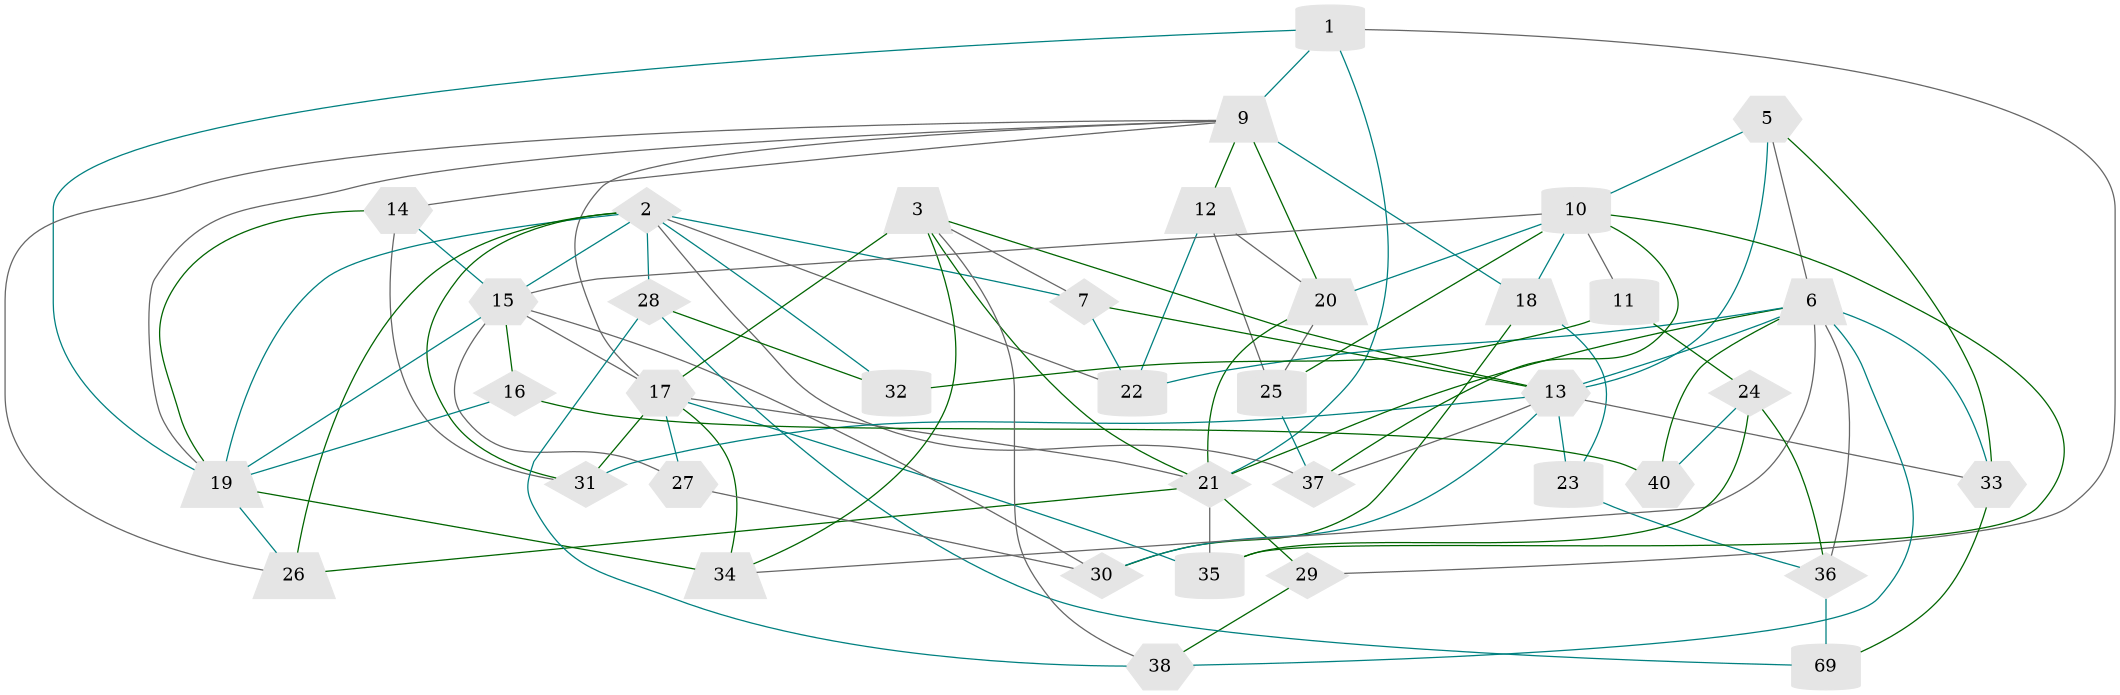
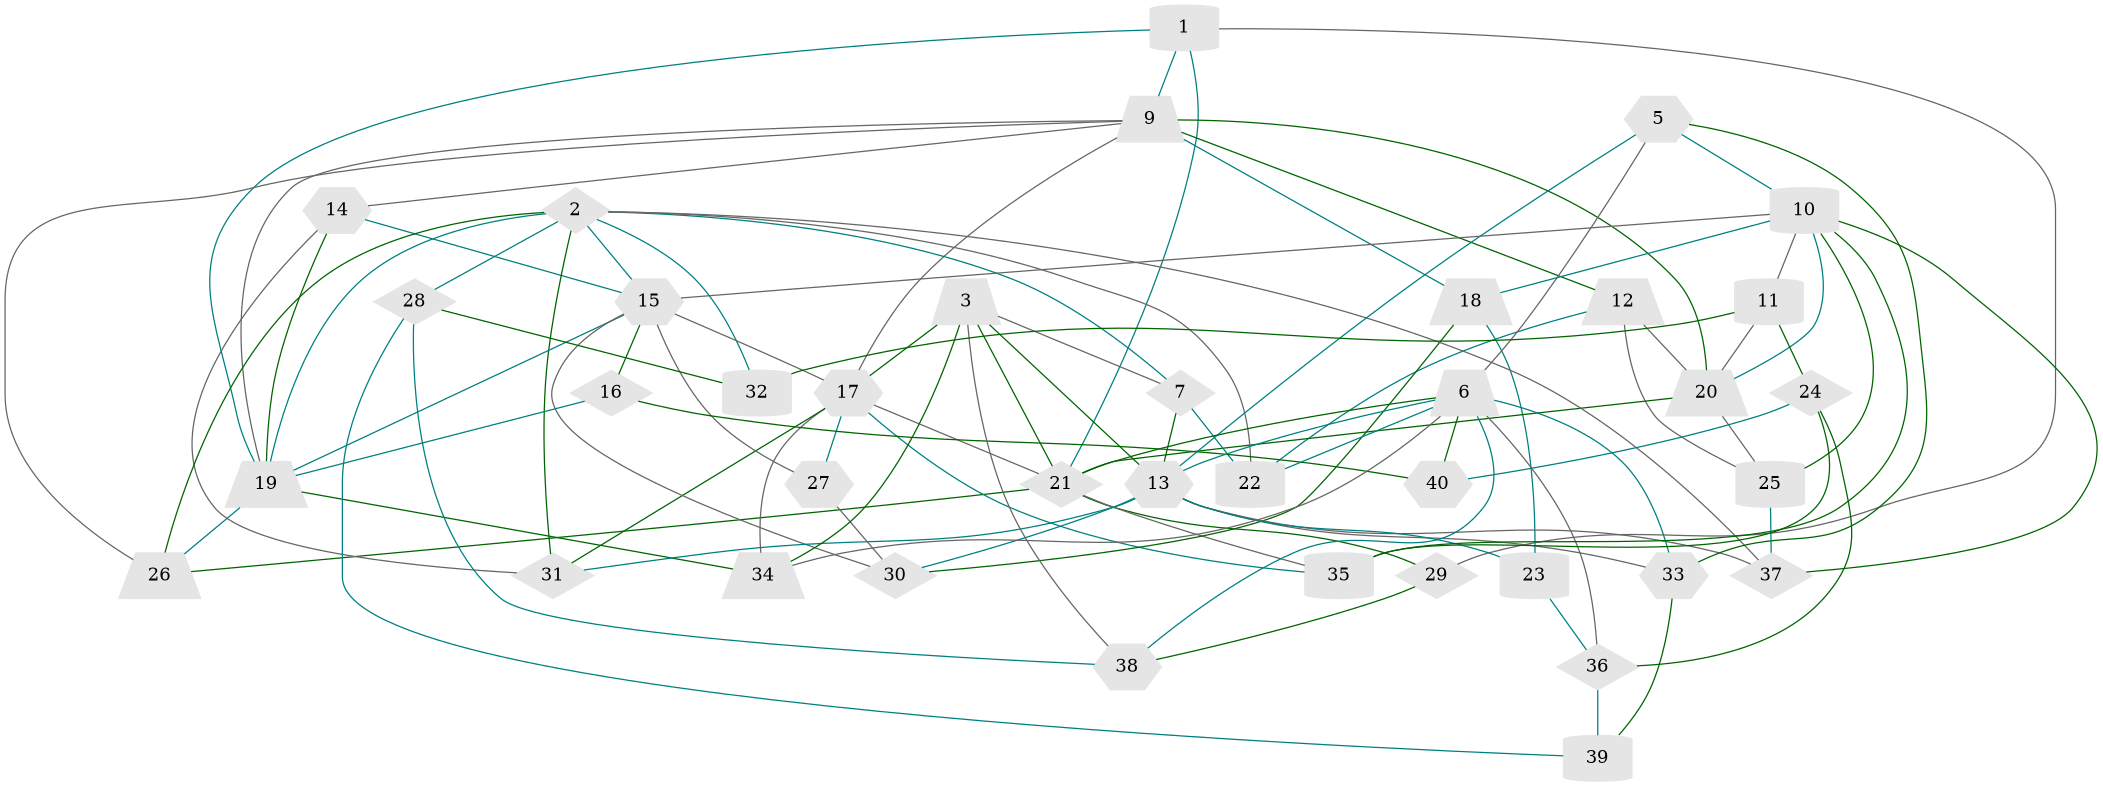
  graph {
    node [color=gray90 shape=diamond style=filled]
    edge [color=teal weight=1.0]
    1 [shape=cylinder]
    9 [shape=trapezium]
    19 [shape=trapezium]
    21
    29
    26 [shape=trapezium]
    17 [shape=hexagon]
    12 [shape=trapezium]
    14 [shape=hexagon]
    18 [shape=trapezium]
    20 [shape=trapezium]
    34 [shape=trapezium]
    35 [shape=cylinder]
    38 [shape=hexagon]
    2
    7
    15 [shape=hexagon]
    22 [shape=cylinder]
    28
    31
    32 [shape=cylinder]
    37
    13 [shape=hexagon]
    30
    16
    27 [shape=hexagon]
-   39 [shape=cylinder label=69]
+   39 [shape=cylinder]
    3 [shape=trapezium]
    33 [shape=hexagon]
    23 [shape=cylinder]
    5 [shape=hexagon]
    6 [shape=trapezium]
    10 [shape=cylinder]
    36
    40 [shape=hexagon]
    11 [shape=cylinder]
    25 [shape=cylinder]
    24
    1 -- 9
    1 -- 19
    1 -- 21
    1 -- 29 [color=gray40]
    9 -- 19 [color=gray40]
    9 -- 26 [color=gray40]
    9 -- 17 [color=gray40]
    9 -- 12 [color=darkgreen]
    9 -- 14 [color=gray40]
    9 -- 18
    9 -- 20 [color=darkgreen weight=3.0]
    19 -- 26
    19 -- 34 [color=darkgreen]
    21 -- 29 [color=darkgreen]
    21 -- 26 [color=darkgreen]
    21 -- 35 [color=gray40]
    29 -- 38 [color=darkgreen]
    17 -- 21 [color=gray40]
-   17 -- 34 [color=darkgreen]
+   17 -- 34 [color=gray40]
    17 -- 35
    17 -- 31 [color=darkgreen]
    17 -- 27 [weight=2.0]
    12 -- 20 [color=gray40]
    12 -- 22
    12 -- 25 [color=gray40]
    14 -- 19 [color=darkgreen]
    14 -- 15
    14 -- 31 [color=gray40]
    18 -- 30 [color=darkgreen]
    18 -- 23
    20 -- 21 [color=darkgreen]
    20 -- 25 [color=gray40]
    2 -- 19 [weight=2.0]
    2 -- 26 [color=darkgreen]
    2 -- 7
    2 -- 15
    2 -- 22 [color=gray40]
    2 -- 28
    2 -- 31 [color=darkgreen]
    2 -- 32
    2 -- 37 [color=gray40]
    7 -- 22
    7 -- 13 [color=darkgreen]
    15 -- 19
    15 -- 17 [color=gray40 weight=3.0]
    15 -- 30 [color=gray40]
    15 -- 16 [color=darkgreen]
    15 -- 27 [color=gray40]
    28 -- 38
    28 -- 32 [color=darkgreen]
    28 -- 39
    13 -- 31
    13 -- 37 [color=gray40]
    13 -- 30
    13 -- 33 [color=gray40]
    13 -- 23
    16 -- 19 [weight=2.0]
    16 -- 40 [color=darkgreen]
    27 -- 30 [color=gray40]
    3 -- 21 [color=darkgreen]
    3 -- 17 [color=darkgreen weight=2.0]
    3 -- 34 [color=darkgreen]
    3 -- 38 [color=gray40]
    3 -- 7 [color=gray40]
    3 -- 13 [color=darkgreen]
    33 -- 39 [color=darkgreen]
    23 -- 36
    5 -- 13
    5 -- 33 [color=darkgreen]
    5 -- 6 [color=gray40]
    5 -- 10
    6 -- 21 [color=darkgreen weight=3.0]
    6 -- 34 [color=gray40]
    6 -- 38
    6 -- 22
    6 -- 13 [weight=2.0]
    6 -- 33
    6 -- 36 [color=gray40]
    6 -- 40 [color=darkgreen]
    10 -- 18
    10 -- 20
    10 -- 35 [color=darkgreen]
    10 -- 15 [color=gray40]
    10 -- 37 [color=darkgreen]
    10 -- 11 [color=gray40]
    10 -- 25 [color=darkgreen]
    36 -- 39
+   11 -- 20 [color=gray40]
    11 -- 32 [color=darkgreen]
    11 -- 24 [color=darkgreen]
    25 -- 37
    24 -- 35 [color=darkgreen]
    24 -- 36 [color=darkgreen]
    24 -- 40
  }
